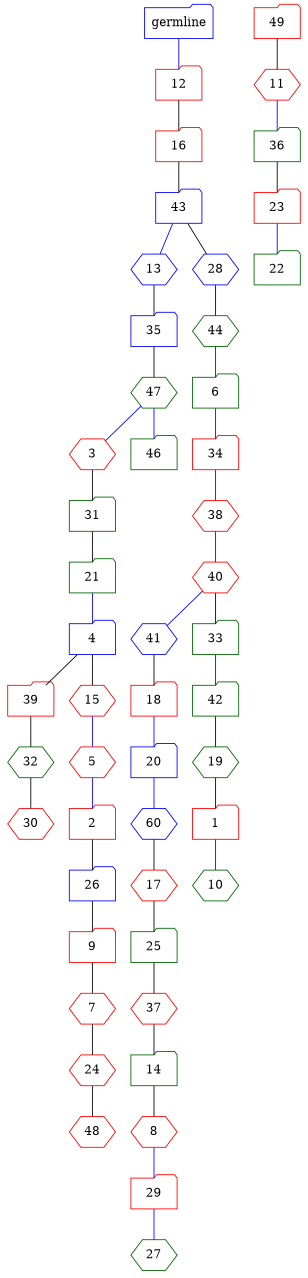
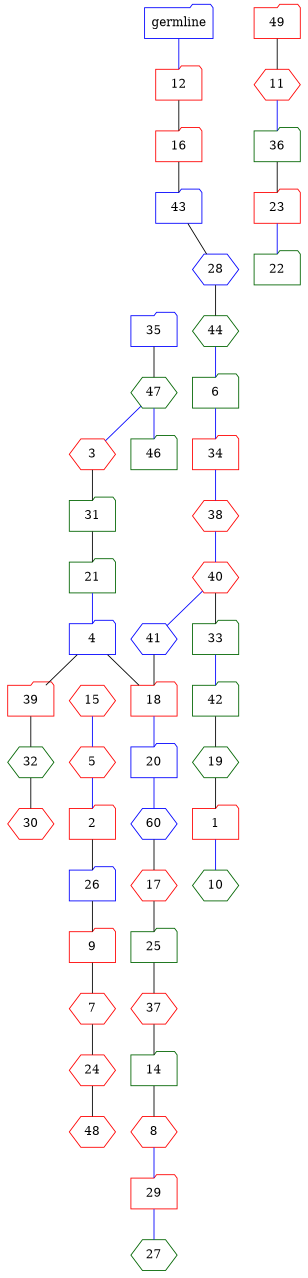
  graph {
    rankdir=UD
    splines=line
    node [color=red shape=folder]
    edge [color=black]
    n1 [color=blue label=germline]
    n2 [label=12]
    n3 [label=16]
    n4 [color=blue label=43]
-   n5 [color=blue label=13 shape=hexagon]
    n6 [color=blue label=28 shape=hexagon]
    n7 [color=blue label=35]
    n8 [color=darkgreen label=44 shape=hexagon]
    n9 [color=darkgreen label=47 shape=hexagon]
    n10 [label=3 shape=hexagon]
    n11 [color=darkgreen label=46]
    n12 [color=darkgreen label=31]
    n13 [color=darkgreen label=21]
    n14 [color=blue label=4]
    n15 [label=39]
    n16 [label=15 shape=hexagon]
    n17 [color=darkgreen label=32 shape=hexagon]
    n18 [label=5 shape=hexagon]
    n19 [label=30 shape=hexagon]
    n20 [label=2]
    n21 [color=blue label=26]
    n22 [label=9]
    n23 [label=7 shape=hexagon]
    n24 [label=24 shape=hexagon]
    n25 [label=48 shape=hexagon]
    n26 [label=49]
    n27 [label=11 shape=hexagon]
    n28 [color=darkgreen label=36]
    n29 [label=23]
    n30 [color=darkgreen label=22]
    n31 [color=darkgreen label=6]
    n32 [label=34]
    n33 [label=38 shape=hexagon]
    n34 [label=40 shape=hexagon]
    n35 [color=blue label=41 shape=hexagon]
    n36 [color=darkgreen label=33]
    n37 [label=18]
    n38 [color=darkgreen label=42]
    n39 [color=blue label=20]
    n40 [color=blue label=60 shape=hexagon]
    n41 [label=17 shape=hexagon]
    n42 [color=darkgreen label=25]
    n43 [label=37 shape=hexagon]
    n44 [color=darkgreen label=14]
    n45 [label=8 shape=hexagon]
    n46 [label=29]
    n47 [color=darkgreen label=27 shape=hexagon]
    n48 [color=darkgreen label=19 shape=hexagon]
    n49 [label=1]
    n50 [color=darkgreen label=10 shape=hexagon]
    n1 -- n2 [color=blue]
    n2 -- n3
    n3 -- n4
-   n4 -- n5 [color=blue]
    n4 -- n6
-   n5 -- n7
    n6 -- n8
    n7 -- n9
    n8 -- n31 [color=blue]
    n9 -- n10 [color=blue]
    n9 -- n11 [color=blue]
    n10 -- n12
    n12 -- n13
    n13 -- n14 [color=blue]
    n14 -- n15
-   n14 -- n16
+   n14 -- n37
    n15 -- n17
    n16 -- n18 [color=blue]
    n17 -- n19
    n18 -- n20 [color=blue]
    n20 -- n21
    n21 -- n22
    n22 -- n23
    n23 -- n24
    n24 -- n25
    n26 -- n27
    n27 -- n28 [color=blue]
    n28 -- n29
    n29 -- n30 [color=blue]
    n31 -- n32 [color=blue]
    n32 -- n33 [color=blue]
    n33 -- n34 [color=blue]
    n34 -- n35 [color=blue]
    n34 -- n36
    n35 -- n37
    n36 -- n38 [color=blue]
    n37 -- n39 [color=blue]
    n38 -- n48
    n39 -- n40 [color=blue]
    n40 -- n41
    n41 -- n42
    n42 -- n43
    n43 -- n44
    n44 -- n45
    n45 -- n46 [color=blue]
    n46 -- n47 [color=blue]
    n48 -- n49
    n49 -- n50 [color=blue]
  }
